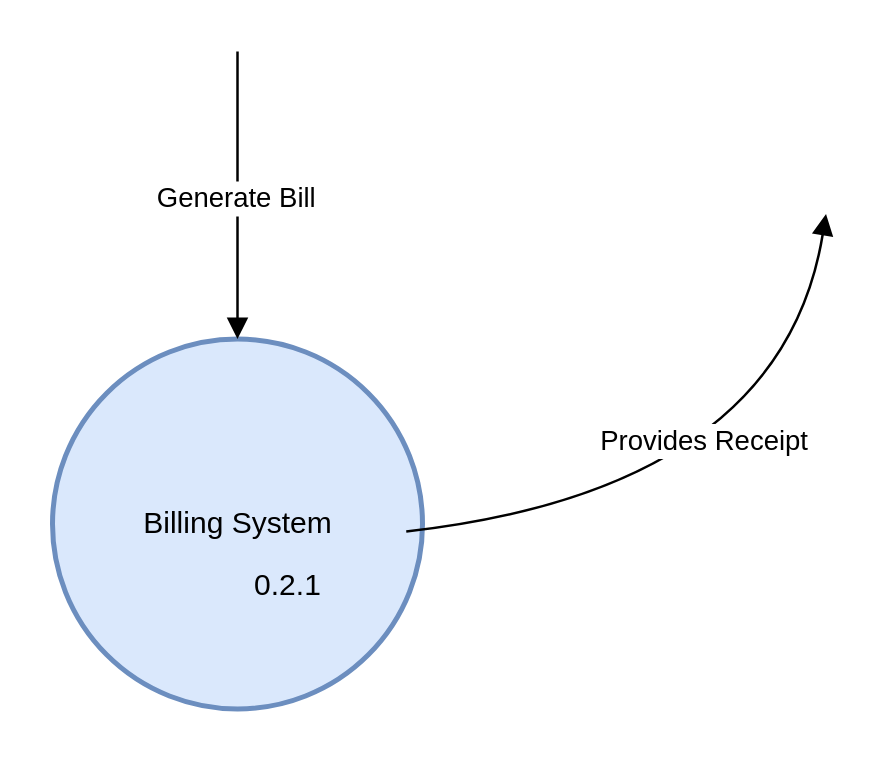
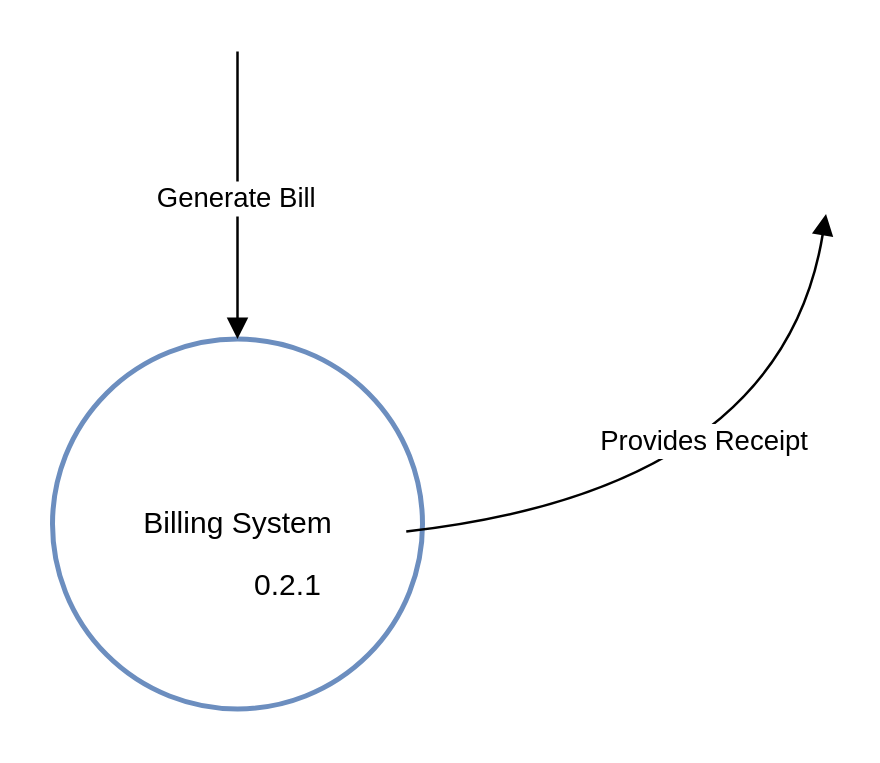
  <mxCell id="0" />
  <mxCell id="1" parent="0" />
- <mxCell id="2" value="Billing System" style="ellipse;aspect=fixed;strokeWidth=2;whiteSpace=wrap;fillColor=#dae8fc;strokeColor=#6c8ebf;" vertex="1" parent="1"><mxGeometry x="20.5" y="135" width="148" height="148" as="geometry" /></mxCell>
+ <mxCell id="2" value="Billing System" style="ellipse;aspect=fixed;strokeWidth=2;whiteSpace=wrap;fillColor=#ffffff;strokeColor=#6c8ebf;" vertex="1" parent="1"><mxGeometry x="20.5" y="135" width="148" height="148" as="geometry" /></mxCell>
  <mxCell id="3" value="Provides Receipt" style="curved=1;startArrow=none;endArrow=block;exitX=0.388;exitY=0.05;rounded=0;exitDx=0;exitDy=0;exitPerimeter=0;" edge="1" parent="1"><mxGeometry x="-0.059" y="23" relative="1" as="geometry"><Array as="points"><mxPoint x="312" y="195" /></Array><mxPoint x="162" y="212" as="sourcePoint" /><mxPoint x="329.92" y="85" as="targetPoint" /><mxPoint as="offset" /></mxGeometry></mxCell>
  <mxCell id="4" value="Generate Bill" style="curved=1;startArrow=none;endArrow=block;rounded=0;entryX=0.5;entryY=0;entryDx=0;entryDy=0;exitX=0.5;exitY=1;exitDx=0;exitDy=0;" edge="1" parent="1" target="2"><mxGeometry x="0.01" relative="1" as="geometry"><Array as="points" /><mxPoint x="94.5" y="20" as="sourcePoint" /><mxPoint x="252" y="80" as="targetPoint" /><mxPoint as="offset" /></mxGeometry></mxCell>
  <mxCell id="5" value="0.2.1" style="text;strokeColor=none;align=center;fillColor=none;html=1;verticalAlign=middle;whiteSpace=wrap;rounded=0;" vertex="1" parent="1"><mxGeometry x="84.5" y="219" width="60" height="30" as="geometry" /></mxCell>
